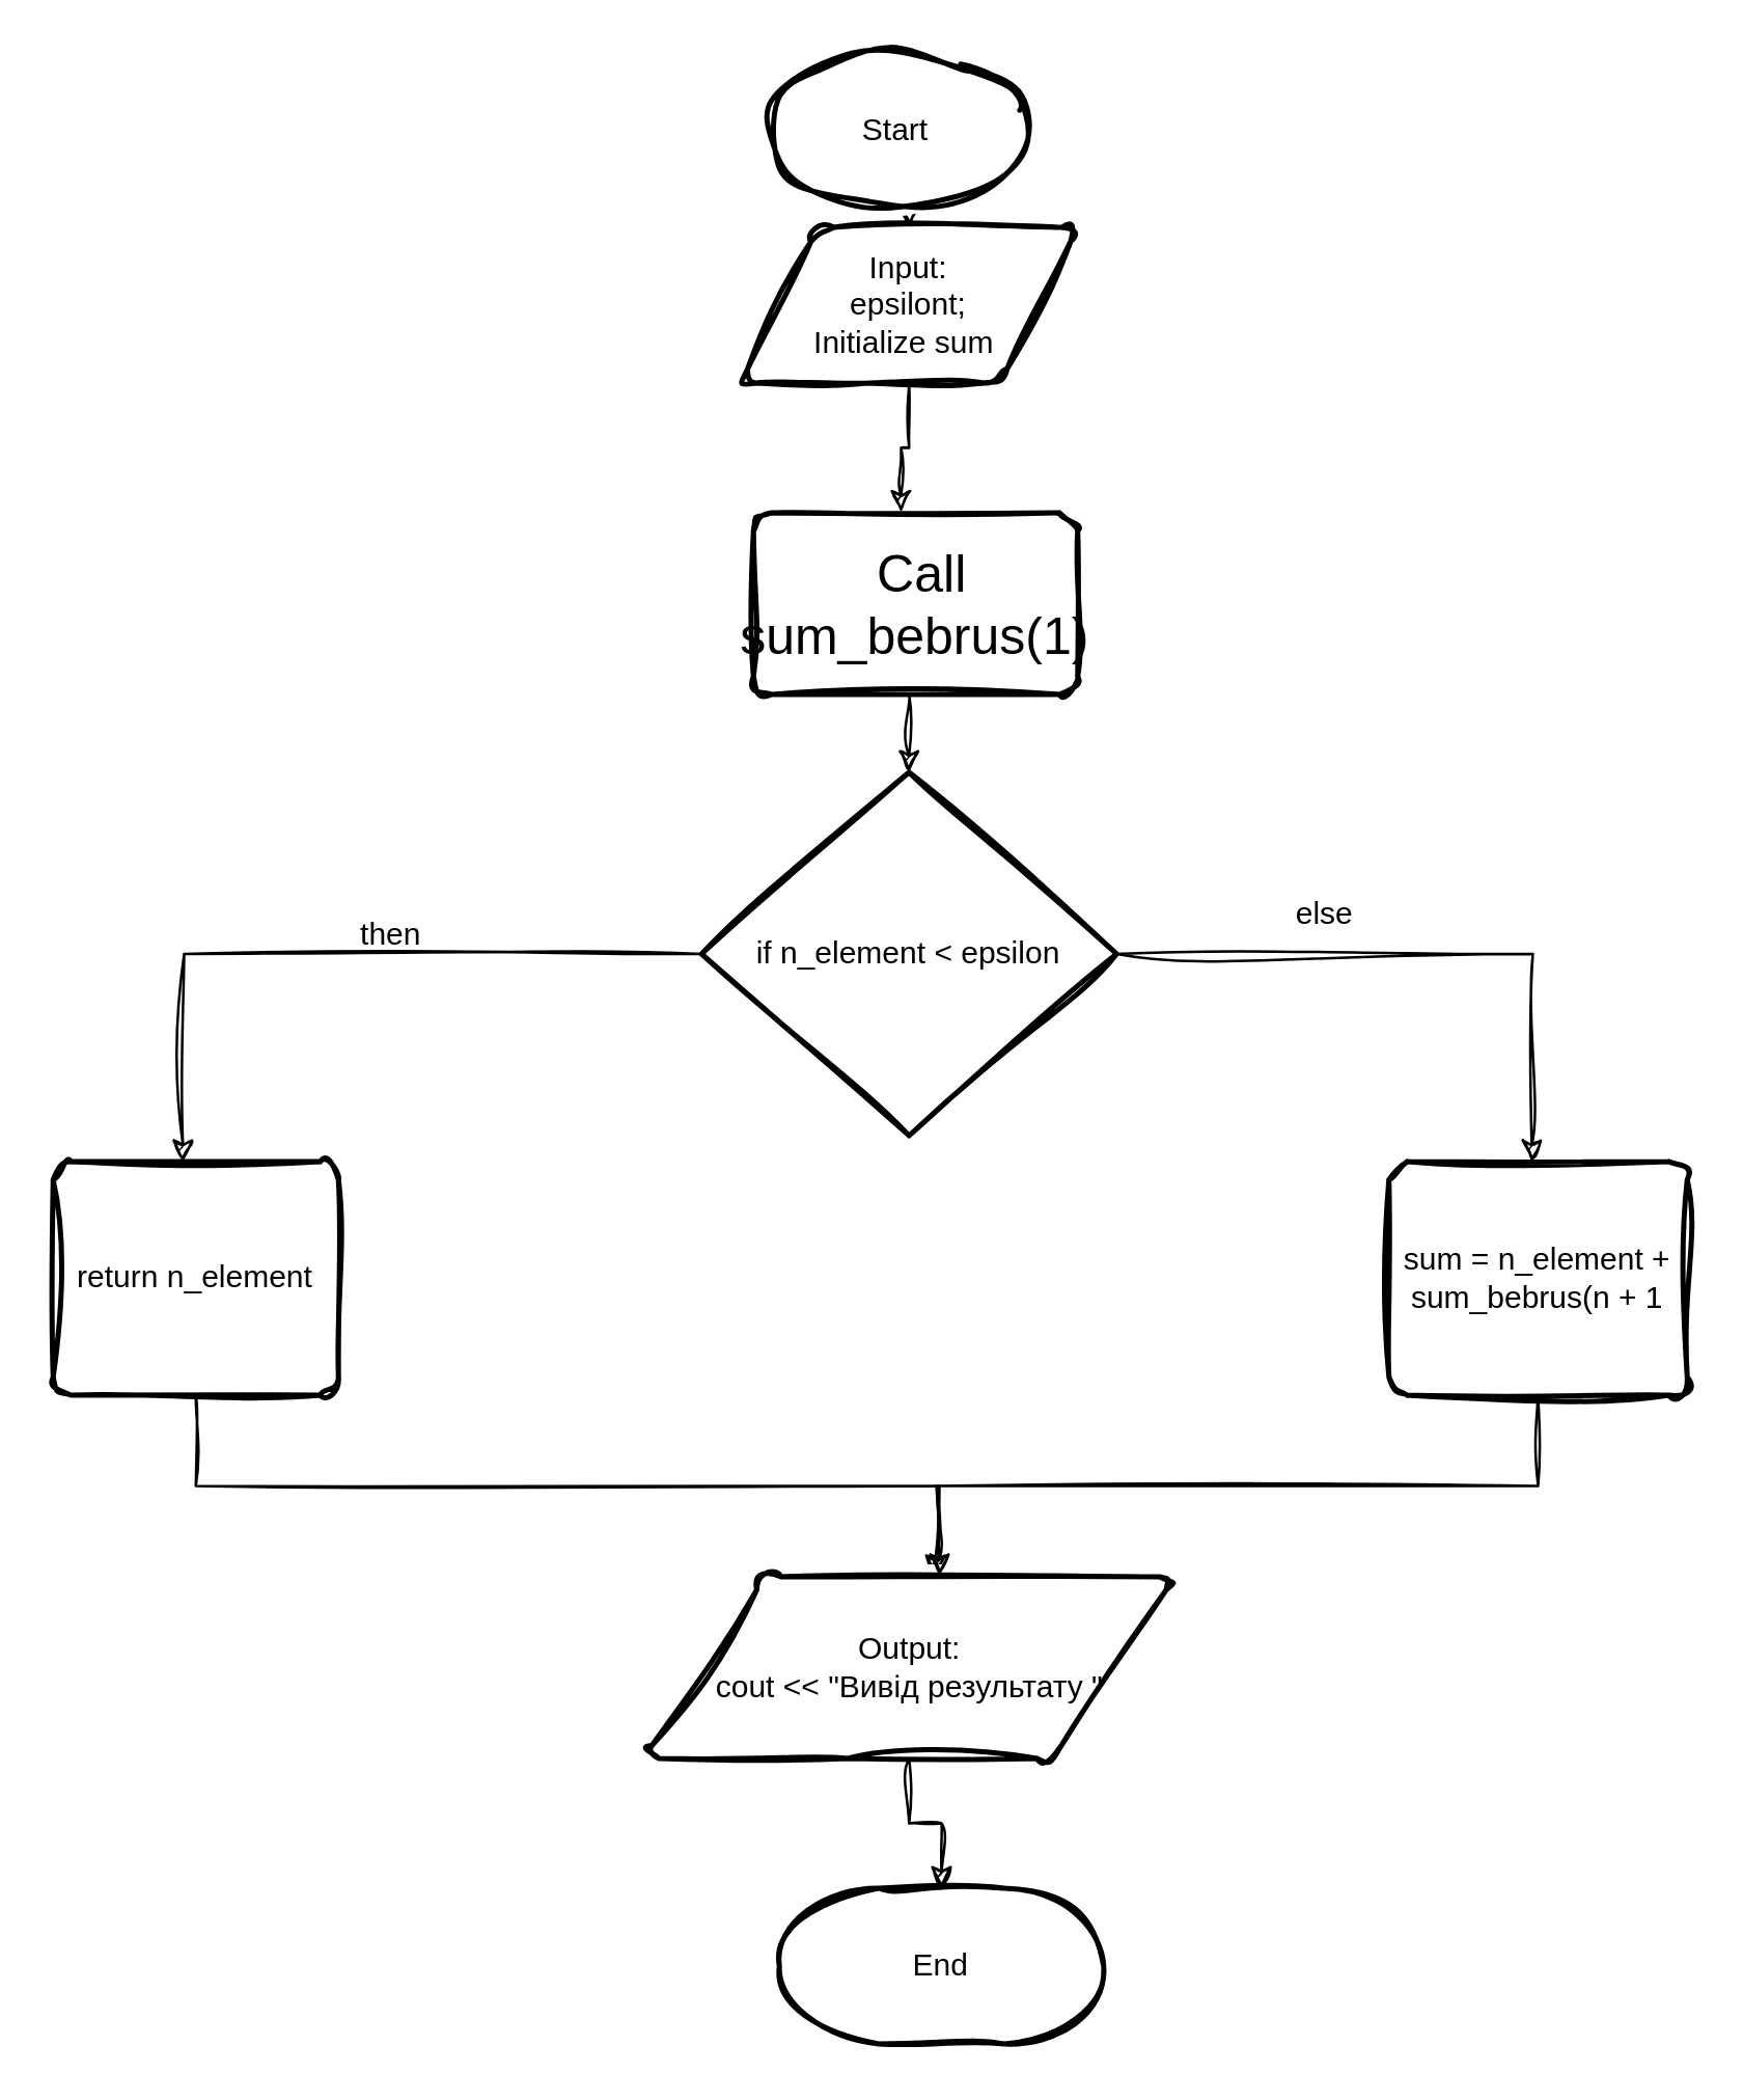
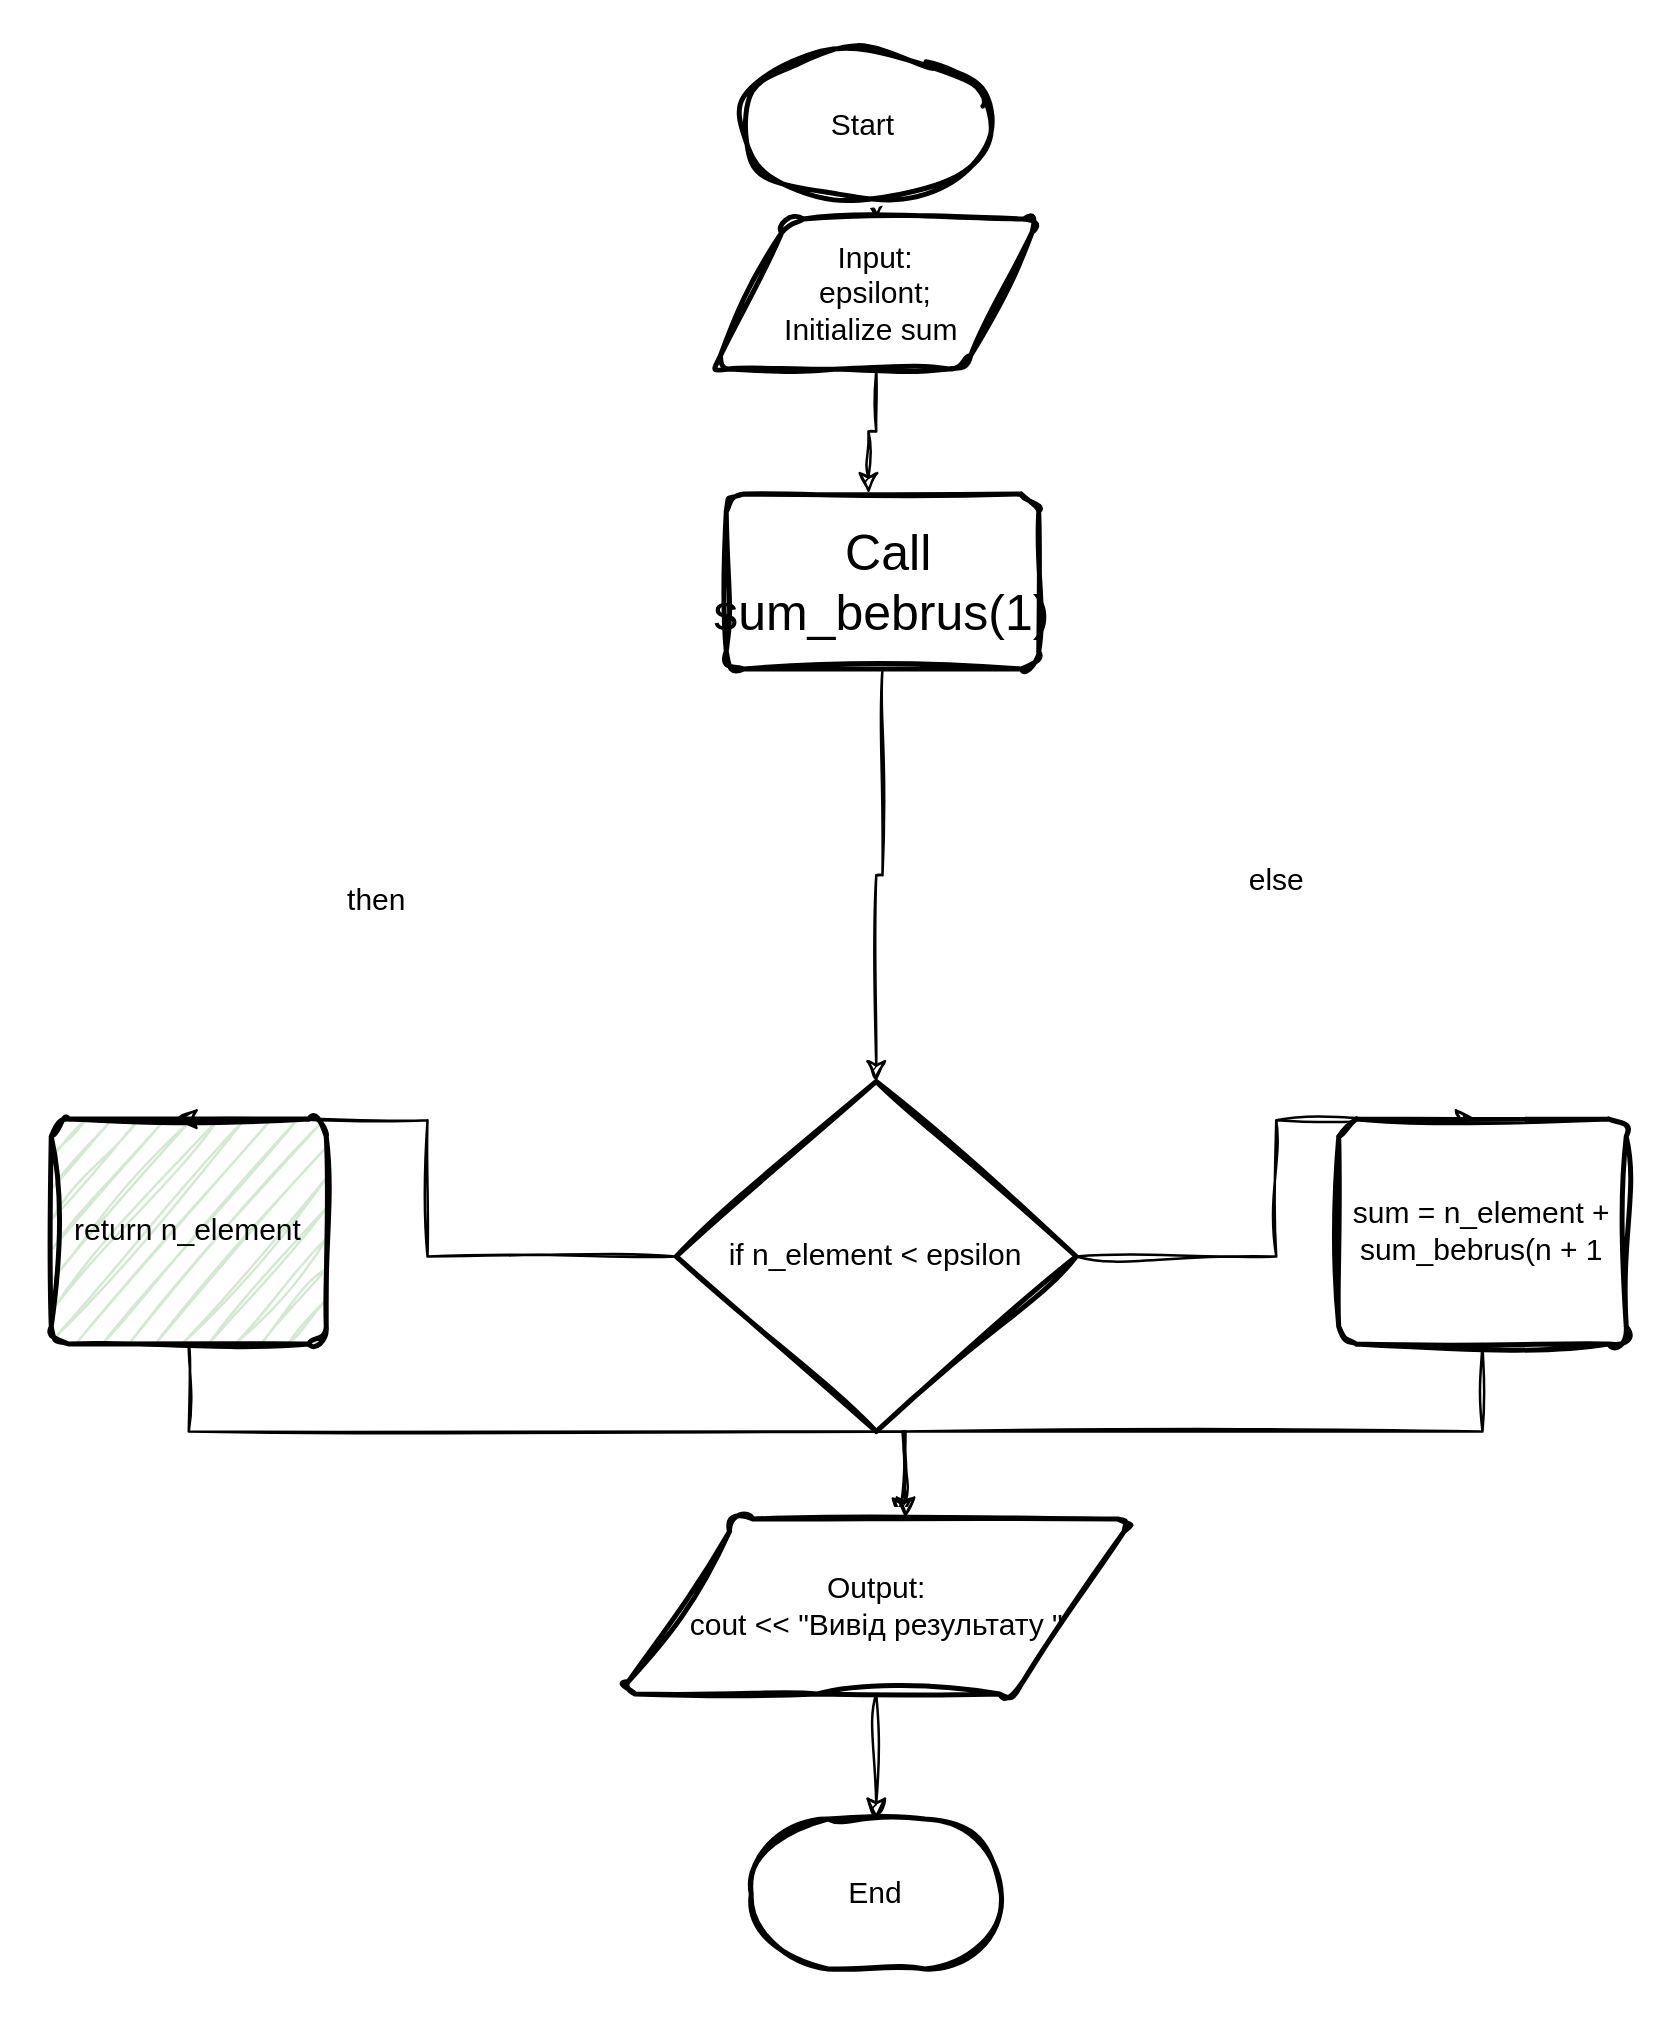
  <mxCell id="0" />
  <mxCell id="1" parent="0" />
  <mxCell id="2" style="edgeStyle=orthogonalEdgeStyle;rounded=0;orthogonalLoop=1;jettySize=auto;html=1;exitX=0.5;exitY=1;exitDx=0;exitDy=0;exitPerimeter=0;entryX=0.5;entryY=0;entryDx=0;entryDy=0;sketch=1;curveFitting=1;jiggle=2;" parent="1" source="3" target="4" edge="1"><mxGeometry relative="1" as="geometry" /></mxCell>
  <mxCell id="3" value="Start" style="strokeWidth=2;html=1;shape=mxgraph.flowchart.start_1;whiteSpace=wrap;sketch=1;curveFitting=1;jiggle=2;" parent="1" vertex="1"><mxGeometry x="295" y="20" width="100" height="60" as="geometry" /></mxCell>
  <mxCell id="4" value="Input:&lt;br&gt;epsilont;&lt;br&gt;Initialize sum&amp;nbsp;" style="shape=parallelogram;html=1;strokeWidth=2;perimeter=parallelogramPerimeter;whiteSpace=wrap;rounded=1;arcSize=12;size=0.23;sketch=1;curveFitting=1;jiggle=2;" parent="1" vertex="1"><mxGeometry x="285" width="130" height="60" as="geometry" y="87" /></mxCell>
  <mxCell id="5" style="edgeStyle=orthogonalEdgeStyle;rounded=0;orthogonalLoop=1;jettySize=auto;html=1;exitX=0;exitY=0.5;exitDx=0;exitDy=0;exitPerimeter=0;sketch=1;curveFitting=1;jiggle=2;" parent="1" source="7" edge="1"><mxGeometry relative="1" as="geometry"><mxPoint x="70" y="447" as="targetPoint" /></mxGeometry></mxCell>
  <mxCell id="6" style="edgeStyle=orthogonalEdgeStyle;rounded=0;orthogonalLoop=1;jettySize=auto;html=1;exitX=1;exitY=0.5;exitDx=0;exitDy=0;exitPerimeter=0;sketch=1;curveFitting=1;jiggle=2;" parent="1" source="7" edge="1"><mxGeometry relative="1" as="geometry"><mxPoint x="590" y="447" as="targetPoint" /></mxGeometry></mxCell>
- <mxCell id="7" value="if n_element &amp;lt; epsilon" style="strokeWidth=2;html=1;shape=mxgraph.flowchart.decision;whiteSpace=wrap;sketch=1;curveFitting=1;jiggle=2;" parent="1" vertex="1"><mxGeometry x="270" y="297" width="160" height="140" as="geometry" /></mxCell>
- <mxCell id="8" value="return n_element" style="rounded=1;whiteSpace=wrap;html=1;absoluteArcSize=1;arcSize=14;strokeWidth=2;sketch=1;curveFitting=1;jiggle=2;" parent="1" vertex="1"><mxGeometry x="20" y="447" width="110" height="90" as="geometry" /></mxCell>
+ <mxCell id="7" value="if n_element &amp;lt; epsilon" style="strokeWidth=2;html=1;shape=mxgraph.flowchart.decision;whiteSpace=wrap;sketch=1;curveFitting=1;jiggle=2;" parent="1" vertex="1"><mxGeometry x="270" y="432" width="160" height="140" as="geometry" /></mxCell>
+ <mxCell id="8" value="return n_element" style="rounded=1;whiteSpace=wrap;html=1;absoluteArcSize=1;arcSize=14;strokeWidth=2;sketch=1;curveFitting=1;jiggle=2;fillColor=#d5e8d4;" parent="1" vertex="1"><mxGeometry x="20" y="447" width="110" height="90" as="geometry" /></mxCell>
  <mxCell id="9" value="then" style="text;html=1;align=center;verticalAlign=middle;resizable=0;points=[];autosize=1;strokeColor=none;fillColor=none;sketch=1;curveFitting=1;jiggle=2;" parent="1" vertex="1"><mxGeometry x="125" y="345" width="50" height="30" as="geometry" /></mxCell>
  <mxCell id="10" value="else" style="text;html=1;align=center;verticalAlign=middle;resizable=0;points=[];autosize=1;strokeColor=none;fillColor=none;sketch=1;curveFitting=1;jiggle=2;" parent="1" vertex="1"><mxGeometry x="485" y="337" width="50" height="30" as="geometry" /></mxCell>
  <mxCell id="11" style="edgeStyle=orthogonalEdgeStyle;rounded=0;orthogonalLoop=1;jettySize=auto;html=1;exitX=0.5;exitY=1;exitDx=0;exitDy=0;sketch=1;curveFitting=1;jiggle=2;" parent="1" source="12" edge="1"><mxGeometry relative="1" as="geometry"><mxPoint x="360" y="607" as="targetPoint" /></mxGeometry></mxCell>
  <mxCell id="12" value="sum = n_element + sum_bebrus(n + 1" style="rounded=1;whiteSpace=wrap;html=1;absoluteArcSize=1;arcSize=14;strokeWidth=2;sketch=1;curveFitting=1;jiggle=2;" parent="1" vertex="1"><mxGeometry x="535" y="447" width="115" height="90" as="geometry" /></mxCell>
  <mxCell id="13" value="Output:&lt;br&gt;cout &amp;lt;&amp;lt; &quot;Вивід результату &quot;" style="shape=parallelogram;html=1;strokeWidth=2;perimeter=parallelogramPerimeter;whiteSpace=wrap;rounded=1;arcSize=12;size=0.23;sketch=1;curveFitting=1;jiggle=2;" parent="1" vertex="1"><mxGeometry x="247.5" y="607" width="205" height="70" as="geometry" /></mxCell>
  <mxCell id="14" style="edgeStyle=orthogonalEdgeStyle;rounded=0;orthogonalLoop=1;jettySize=auto;html=1;exitX=0.5;exitY=1;exitDx=0;exitDy=0;entryX=0.557;entryY=-0.006;entryDx=0;entryDy=0;entryPerimeter=0;sketch=1;curveFitting=1;jiggle=2;" parent="1" source="8" target="13" edge="1"><mxGeometry relative="1" as="geometry" /></mxCell>
- <mxCell id="15" value="End" style="strokeWidth=2;html=1;shape=mxgraph.flowchart.terminator;whiteSpace=wrap;sketch=1;curveFitting=1;jiggle=2;" parent="1" vertex="1"><mxGeometry x="300" y="727" width="125" height="60" as="geometry" /></mxCell>
+ <mxCell id="15" value="End" style="strokeWidth=2;html=1;shape=mxgraph.flowchart.terminator;whiteSpace=wrap;sketch=1;curveFitting=1;jiggle=2;" parent="1" vertex="1"><mxGeometry x="300" y="727" width="100" height="60" as="geometry" /></mxCell>
  <mxCell id="16" style="edgeStyle=orthogonalEdgeStyle;rounded=0;orthogonalLoop=1;jettySize=auto;html=1;exitX=0.5;exitY=1;exitDx=0;exitDy=0;entryX=0.5;entryY=0;entryDx=0;entryDy=0;entryPerimeter=0;sketch=1;curveFitting=1;jiggle=2;" parent="1" source="13" target="15" edge="1"><mxGeometry relative="1" as="geometry" /></mxCell>
  <mxCell id="17" value="&amp;nbsp;Call sum_bebrus(1) " style="rounded=1;whiteSpace=wrap;html=1;absoluteArcSize=1;arcSize=14;strokeWidth=2;sketch=1;hachureGap=4;jiggle=2;curveFitting=1;fontFamily=Helvetica;fontSize=20;" parent="1" vertex="1"><mxGeometry x="290" y="197" width="125" height="70" as="geometry" /></mxCell>
  <mxCell id="18" style="edgeStyle=orthogonalEdgeStyle;rounded=0;sketch=1;hachureGap=4;jiggle=2;curveFitting=1;orthogonalLoop=1;jettySize=auto;html=1;exitX=0.5;exitY=1;exitDx=0;exitDy=0;entryX=0.455;entryY=-0.003;entryDx=0;entryDy=0;entryPerimeter=0;fontFamily=Architects Daughter;fontSource=https%3A%2F%2Ffonts.googleapis.com%2Fcss%3Ffamily%3DArchitects%2BDaughter;fontSize=16;" parent="1" source="4" target="17" edge="1"><mxGeometry relative="1" as="geometry" /></mxCell>
  <mxCell id="19" style="edgeStyle=orthogonalEdgeStyle;rounded=0;sketch=1;hachureGap=4;jiggle=2;curveFitting=1;orthogonalLoop=1;jettySize=auto;html=1;exitX=0.5;exitY=1;exitDx=0;exitDy=0;entryX=0.5;entryY=0;entryDx=0;entryDy=0;entryPerimeter=0;fontFamily=Architects Daughter;fontSource=https%3A%2F%2Ffonts.googleapis.com%2Fcss%3Ffamily%3DArchitects%2BDaughter;fontSize=16;" parent="1" source="17" target="7" edge="1"><mxGeometry relative="1" as="geometry" /></mxCell>
